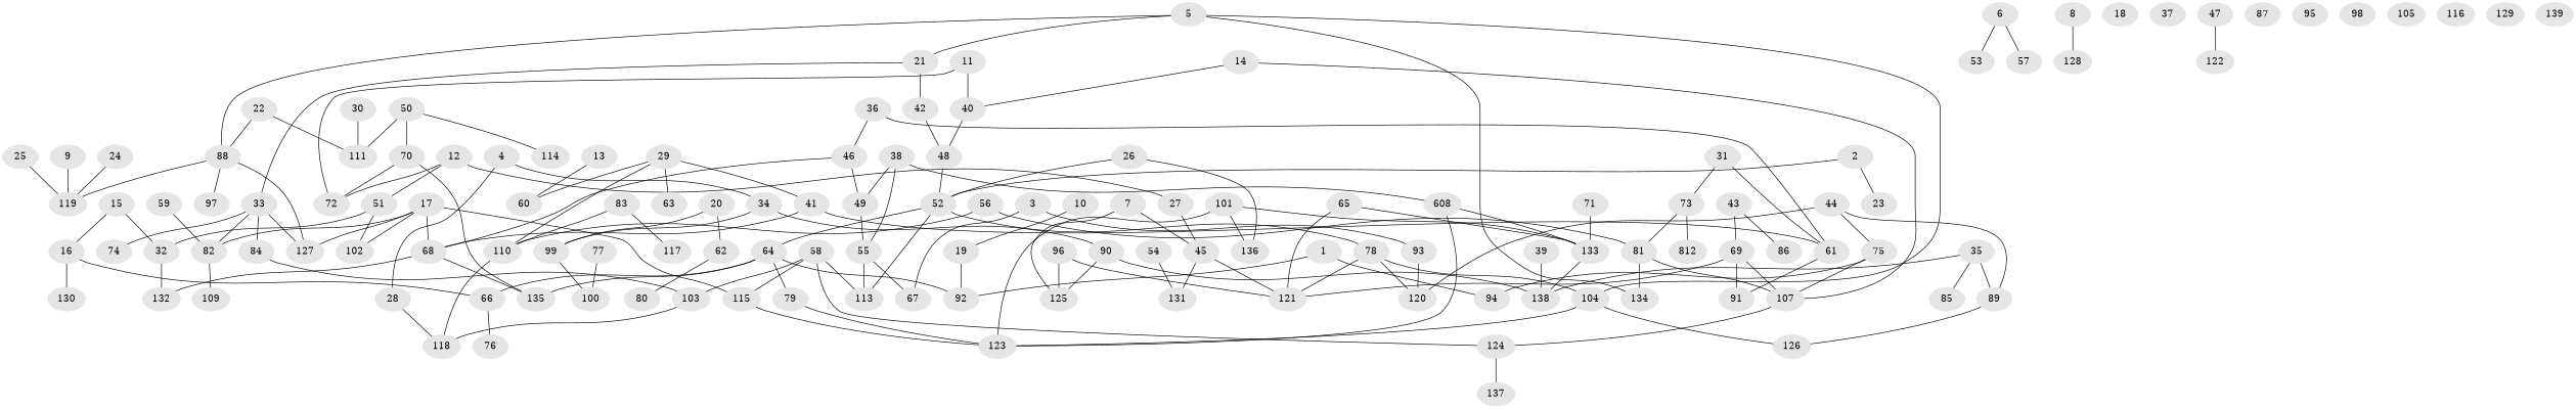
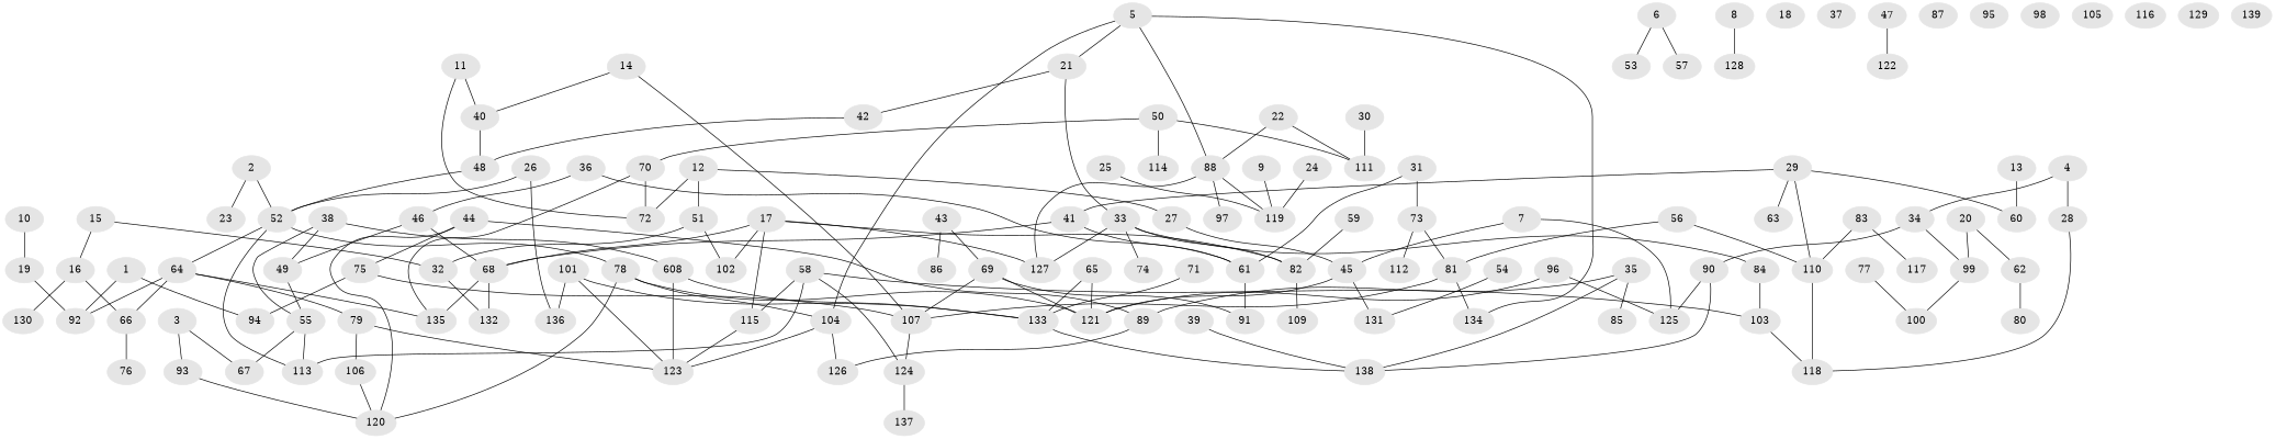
  graph {
    node [color=gray90 style=filled]
    1
    92
    94
    2
    23
    52
    64
    78
    113
    3
    67
    93
    120
    4
    28
    34
    118
    99
    90
    5
    21
    88
    104
    134
    33
    42
    119
    127
    97
    123
    126
    6
    53
    57
    7
    45
    125
    121
    131
    8
    128
    9
    10
    19
    11
    40
    72
    48
    12
    27
    51
    32
    102
    13
    60
    14
    107
    124
    15
    16
    66
    130
    132
    76
    17
    68
    82
    115
    135
    109
    18
    20
    62
    80
    100
    74
    84
    22
    111
    24
    25
    26
    136
    29
    41
    63
    110
    61
    30
    31
    73
    91
    81
-   112 [label=812]
+   112
    103
    138
    35
    85
    89
    36
    46
    49
    37
    38
    55
    n106 [label=608]
    133
    39
    43
    69
    86
    44
    75
    47
    122
    50
    70
    114
    79
    54
    56
    58
    137
    59
    65
    71
    77
+   106
    83
    117
    87
    95
    96
    98
    101
    105
    116
    129
    139
    1 -- 92
    1 -- 94
    2 -- 23
    2 -- 52
    52 -- 64
    52 -- 78
    52 -- 113
    64 -- 92
    64 -- 66
    64 -- 135
    64 -- 79
    78 -- 120
    78 -- 104
    78 -- 121
    3 -- 67
    3 -- 93
    93 -- 120
    4 -- 28
    4 -- 34
    28 -- 118
    34 -- 99
    34 -- 90
    99 -- 100
    90 -- 125
    90 -- 138
    5 -- 21
    5 -- 88
    5 -- 104
    5 -- 134
    21 -- 33
    21 -- 42
    88 -- 119
    88 -- 127
    88 -- 97
    104 -- 123
    104 -- 126
    33 -- 127
    33 -- 82
    33 -- 74
    33 -- 84
    42 -- 48
    6 -- 53
    6 -- 57
    7 -- 45
    7 -- 125
    45 -- 121
    45 -- 131
    8 -- 128
    9 -- 119
    10 -- 19
    19 -- 92
    11 -- 40
    11 -- 72
    40 -- 48
    48 -- 52
    12 -- 72
    12 -- 27
    12 -- 51
    27 -- 45
    51 -- 32
    51 -- 102
    32 -- 132
    13 -- 60
    14 -- 40
    14 -- 107
    107 -- 124
    124 -- 137
    15 -- 32
    15 -- 16
    16 -- 66
    16 -- 130
    66 -- 76
    17 -- 127
    17 -- 102
    17 -- 68
    17 -- 82
    17 -- 115
    68 -- 132
    68 -- 135
    82 -- 109
    115 -- 123
    20 -- 99
    20 -- 62
    62 -- 80
    84 -- 103
    22 -- 88
    22 -- 111
    24 -- 119
    25 -- 119
    26 -- 52
    26 -- 136
    29 -- 60
    29 -- 41
    29 -- 63
    29 -- 110
    41 -- 68
    41 -- 61
    110 -- 118
    61 -- 91
    30 -- 111
    31 -- 61
    31 -- 73
    73 -- 81
    73 -- 112
    81 -- 134
    81 -- 107
    103 -- 118
    35 -- 138
    35 -- 85
    35 -- 89
    89 -- 126
    36 -- 61
    36 -- 46
    46 -- 68
    46 -- 49
    49 -- 55
    38 -- 49
    38 -- 55
    38 -- n106
    55 -- 113
    55 -- 67
    n106 -- 123
    n106 -- 133
    133 -- 138
    39 -- 138
    43 -- 69
    43 -- 86
    69 -- 121
    69 -- 107
    69 -- 91
    44 -- 120
    44 -- 89
    44 -- 75
    75 -- 94
    75 -- 107
    47 -- 122
    50 -- 111
    50 -- 70
    50 -- 114
    70 -- 72
    70 -- 135
    79 -- 123
+   79 -- 106
    54 -- 131
    56 -- 110
    56 -- 81
    58 -- 113
    58 -- 124
    58 -- 115
    58 -- 103
    59 -- 82
    65 -- 121
    65 -- 133
    71 -- 133
    77 -- 100
+   106 -- 120
    83 -- 110
    83 -- 117
    96 -- 125
    96 -- 121
    101 -- 123
    101 -- 136
    101 -- 133
  }
